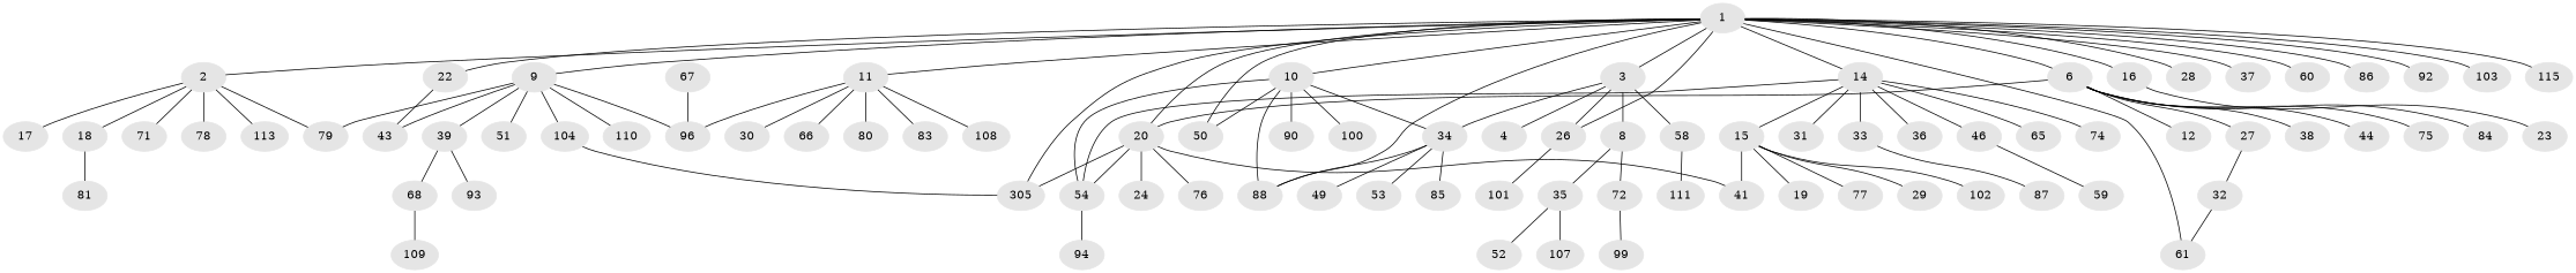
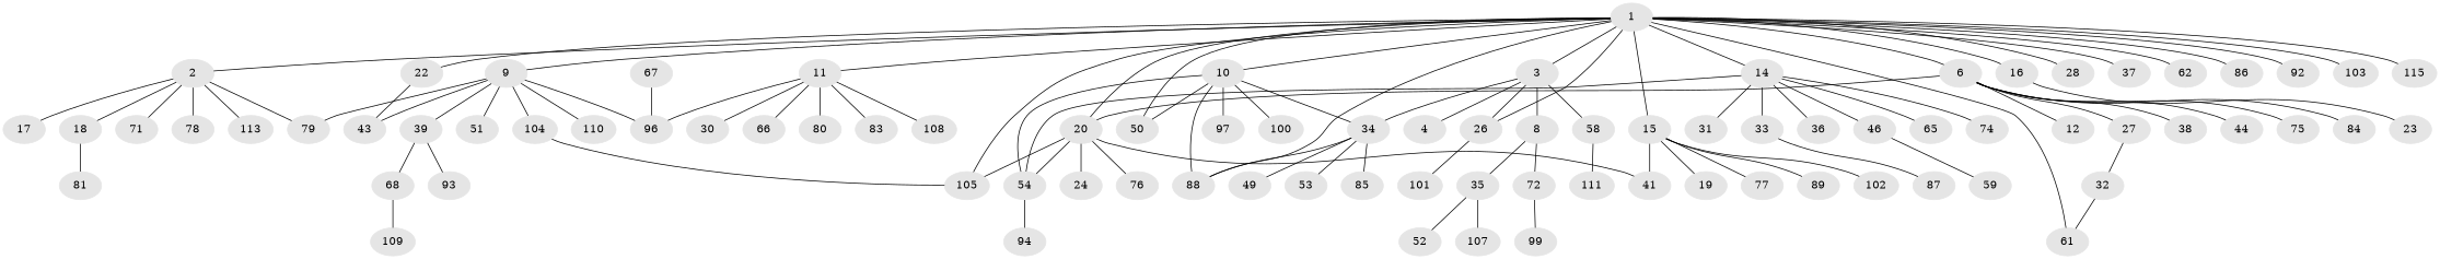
  graph {
    node [color=gray90 style=filled]
    1 [super="+5"]
    2 [super="+7"]
    3 [super="+13"]
    6 [super="+45"]
    9 [super="+21"]
    10 [super="+29"]
    11 [super="+40"]
    14 [super="+48"]
    15 [super="+73"]
    16
    20 [super="+25"]
    22 [super="+62"]
    26 [super="+56"]
    28
    37
    50
-   60
+   60 [label=62]
    61
    86
    88
    92
    103
-   105 [super="+114" label=305]
+   105 [super="+114"]
    115
    17 [super="+55"]
    18
    71
    78
    79 [super="+82"]
    113
    4
    8
    34 [super="+95"]
    58 [super="+69"]
    12
    27
    38
    44
    75
    84
    39 [super="+57"]
    43
    51
    96
    104
    110
    54
-   97 [label=90]
+   97
    100
    30
    66
    80
    83
    108
    31
    33
    36 [super="+90"]
    46
    65 [super="+70"]
    74
    19
    41
    77
-   89 [label=29]
+   89
    102
    23
    24
    76
    101
    81 [super="+98"]
    35 [super="+47"]
    72
    49
    53
    85
    111
    32 [super="+63"]
    52
    107
    99
    68
    93
    94
    67 [super="+106"]
    87
    59
    109 [super="+112"]
    1 -- 2
    1 -- 3 [weight=2]
    1 -- 6
    1 -- 9
    1 -- 10
    1 -- 11
    1 -- 14
-   14 -- 15
+   1 -- 15
    1 -- 16
    1 -- 20
    1 -- 22
    1 -- 26
    1 -- 28
    1 -- 37
    1 -- 50
    1 -- 60
    1 -- 61
    1 -- 86
    1 -- 88
    1 -- 92
    1 -- 103
    1 -- 105
    1 -- 115
    2 -- 17
    2 -- 18
    2 -- 71
    2 -- 78
    2 -- 79
    2 -- 113
    3 -- 26
    3 -- 4
    3 -- 8
    3 -- 34
    3 -- 58
    6 -- 20
    6 -- 12
    6 -- 27
    6 -- 38
    6 -- 44
    6 -- 75
    6 -- 84
    9 -- 79
    9 -- 39
    9 -- 43
    9 -- 51
    9 -- 96
    9 -- 104
    9 -- 110
    10 -- 50
    10 -- 88
    10 -- 34
    10 -- 54
    10 -- 97
    10 -- 100
    11 -- 96
    11 -- 30
    11 -- 66
    11 -- 80
    11 -- 83
    11 -- 108
    14 -- 54
    14 -- 31
    14 -- 33
    14 -- 36
    14 -- 46
    14 -- 65
    14 -- 74
    15 -- 19
    15 -- 41
    15 -- 77
    15 -- 89
    15 -- 102
    16 -- 23
    20 -- 105
    20 -- 54
    20 -- 41
    20 -- 24
    20 -- 76
    22 -- 43
    26 -- 101
    18 -- 81
    8 -- 35
    8 -- 72
    34 -- 88
    34 -- 49
    34 -- 53
    34 -- 85
    58 -- 111
    27 -- 32
    39 -- 68
    39 -- 93
    104 -- 105
    54 -- 94
    33 -- 87
    46 -- 59
    35 -- 52
    35 -- 107
    72 -- 99
    32 -- 61
    68 -- 109
    67 -- 96
  }
